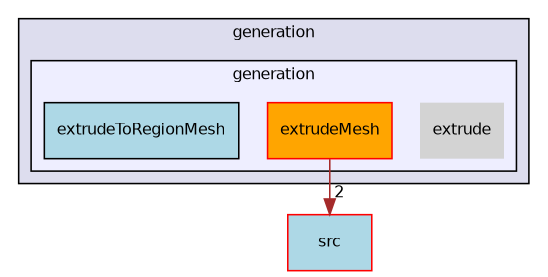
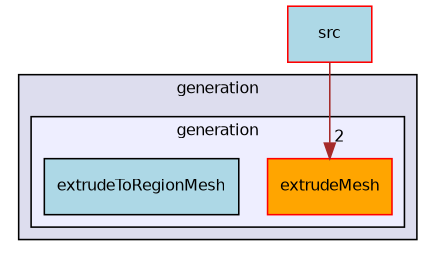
  digraph {
    compound=true
    node [fontname=Helvetica fontsize=10 shape=box style=filled fillcolor=lightblue color=red]
-   n1 [label=extrude shape=plaintext fillcolor=lightgrey color=""]
    n2 [fillcolor=orange label=extrudeMesh]
    n3 [color=black label=extrudeToRegionMesh]
    n4 [label=src]
    subgraph cluster_1 {
      bgcolor="#ddddee"
      fontname=Helvetica
      fontsize=10
      label=generation
      pencolor=black
      subgraph cluster_2 {
        bgcolor="#eeeeff"
        fontname=Helvetica
        fontsize=10
        pencolor=black
-       n1
        n2
        n3
      }
    }
-   n2 -> n4 [headlabel=2 labeldistance=1.5 labelfontname=Helvetica labelfontsize=10 color=brown]
+   n4 -> n2 [headlabel=2 labeldistance=1.5 labelfontname=Helvetica labelfontsize=10 color=brown]
  }
